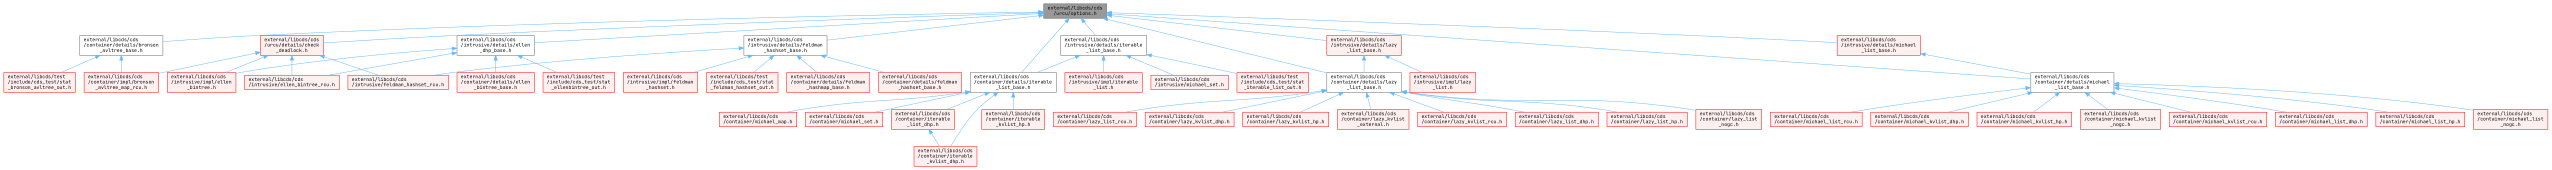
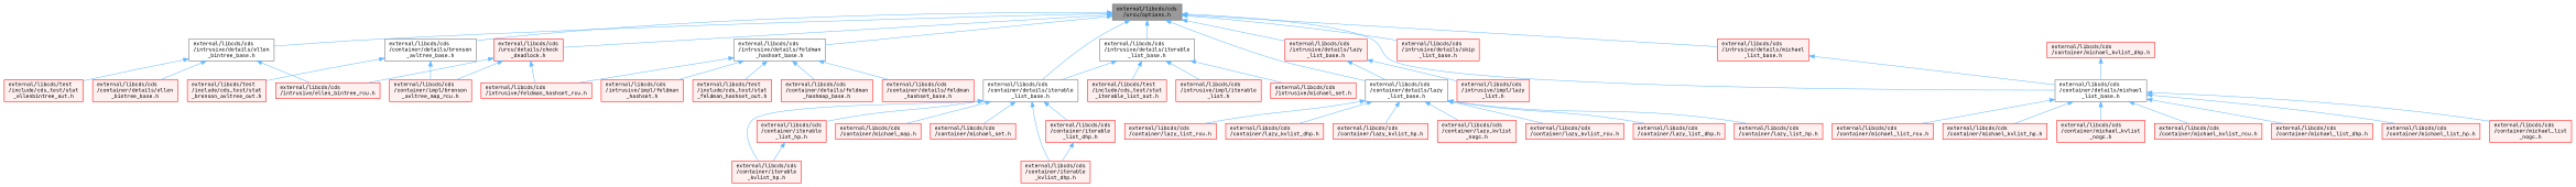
  digraph {
    fontname="JetBrains Mono"
    node [color=red fillcolor="#FFF0F0" fontname="JetBrains Mono" fontsize=10 shape=box style=filled]
    edge [color=steelblue1 dir=back fontname="JetBrains Mono" fontsize=10 labelfontname=Helvetica labelfontsize=10 style=solid]
    n1 [color=gray40 fillcolor=grey60 fontcolor=black height=0.2 label="external/libcds/cds\l/urcu/options.h" width=0.4]
    n2 [color=grey40 fillcolor=white height=0.2 label="external/libcds/cds\l/container/details/bronson\l_avltree_base.h" width=0.4]
    n3 [color=grey40 fillcolor=white height=0.2 label="external/libcds/cds\l/container/details/iterable\l_list_base.h" width=0.4]
    n4 [color=grey40 fillcolor=white height=0.2 label="external/libcds/cds\l/container/details/lazy\l_list_base.h" width=0.4]
    n5 [color=grey40 fillcolor=white height=0.2 label="external/libcds/cds\l/container/details/michael\l_list_base.h" width=0.4]
-   n6 [color=grey40 fillcolor=white height=0.2 label="external/libcds/cds\l/intrusive/details/ellen\l_dhp_base.h" width=0.4]
+   n6 [color=grey40 fillcolor=white height=0.2 label="external/libcds/cds\l/intrusive/details/ellen\l_bintree_base.h" width=0.4]
    n7 [color=grey40 fillcolor=white height=0.2 label="external/libcds/cds\l/intrusive/details/feldman\l_hashset_base.h" width=0.4]
    n8 [color=grey40 fillcolor=white height=0.2 label="external/libcds/cds\l/intrusive/details/iterable\l_list_base.h" width=0.4]
    n9 [height=0.2 label="external/libcds/cds\l/intrusive/details/lazy\l_list_base.h" width=0.4]
    n10 [height=0.2 label="external/libcds/cds\l/intrusive/details/michael\l_list_base.h" width=0.4]
+   n11 [height=0.2 label="external/libcds/cds\l/intrusive/details/skip\l_list_base.h" width=0.4]
    n12 [height=0.2 label="external/libcds/cds\l/urcu/details/check\l_deadlock.h" width=0.4]
    n13 [height=0.2 label="external/libcds/cds\l/container/impl/bronson\l_avltree_map_rcu.h" width=0.4]
    n14 [height=0.2 label="external/libcds/test\l/include/cds_test/stat\l_bronson_avltree_out.h" width=0.4]
    n15 [height=0.2 label="external/libcds/cds\l/container/iterable\l_kvlist_dhp.h" width=0.4]
    n16 [height=0.2 label="external/libcds/cds\l/container/iterable\l_kvlist_hp.h" width=0.4]
    n17 [height=0.2 label="external/libcds/cds\l/container/iterable\l_list_dhp.h" width=0.4]
+   n18 [height=0.2 label="external/libcds/cds\l/container/iterable\l_list_hp.h" width=0.4]
    n19 [height=0.2 label="external/libcds/cds\l/container/michael_map.h" width=0.4]
    n20 [height=0.2 label="external/libcds/cds\l/container/michael_set.h" width=0.4]
    n21 [height=0.2 label="external/libcds/cds\l/container/lazy_kvlist_dhp.h" width=0.4]
    n22 [height=0.2 label="external/libcds/cds\l/container/lazy_kvlist_hp.h" width=0.4]
-   n23 [height=0.2 label="external/libcds/cds\l/container/lazy_kvlist\l_external.h" width=0.4]
+   n23 [height=0.2 label="external/libcds/cds\l/container/lazy_kvlist\l_nogc.h" width=0.4]
    n24 [height=0.2 label="external/libcds/cds\l/container/lazy_kvlist_rcu.h" width=0.4]
    n25 [height=0.2 label="external/libcds/cds\l/container/lazy_list_dhp.h" width=0.4]
    n26 [height=0.2 label="external/libcds/cds\l/container/lazy_list_hp.h" width=0.4]
-   n27 [height=0.2 label="external/libcds/cds\l/container/lazy_list\l_nogc.h" width=0.4]
    n28 [height=0.2 label="external/libcds/cds\l/container/lazy_list_rcu.h" width=0.4]
    n29 [height=0.2 label="external/libcds/cds\l/container/michael_kvlist_dhp.h" width=0.4]
    n30 [height=0.2 label="external/libcds/cds\l/container/michael_kvlist_hp.h" width=0.4]
    n31 [height=0.2 label="external/libcds/cds\l/container/michael_kvlist\l_nogc.h" width=0.4]
    n32 [height=0.2 label="external/libcds/cds\l/container/michael_kvlist_rcu.h" width=0.4]
    n33 [height=0.2 label="external/libcds/cds\l/container/michael_list_dhp.h" width=0.4]
    n34 [height=0.2 label="external/libcds/cds\l/container/michael_list_hp.h" width=0.4]
    n35 [height=0.2 label="external/libcds/cds\l/container/michael_list\l_nogc.h" width=0.4]
    n36 [height=0.2 label="external/libcds/cds\l/container/michael_list_rcu.h" width=0.4]
    n37 [height=0.2 label="external/libcds/cds\l/container/details/ellen\l_bintree_base.h" width=0.4]
    n38 [height=0.2 label="external/libcds/cds\l/intrusive/ellen_bintree_rcu.h" width=0.4]
-   n39 [height=0.2 label="external/libcds/cds\l/intrusive/impl/ellen\l_bintree.h" width=0.4]
    n40 [height=0.2 label="external/libcds/test\l/include/cds_test/stat\l_ellenbintree_out.h" width=0.4]
    n41 [height=0.2 label="external/libcds/cds\l/container/details/feldman\l_hashmap_base.h" width=0.4]
    n42 [height=0.2 label="external/libcds/cds\l/container/details/feldman\l_hashset_base.h" width=0.4]
    n43 [height=0.2 label="external/libcds/cds\l/intrusive/feldman_hashset_rcu.h" width=0.4]
    n44 [height=0.2 label="external/libcds/cds\l/intrusive/impl/feldman\l_hashset.h" width=0.4]
    n45 [height=0.2 label="external/libcds/test\l/include/cds_test/stat\l_feldman_hashset_out.h" width=0.4]
    n46 [height=0.2 label="external/libcds/cds\l/intrusive/impl/iterable\l_list.h" width=0.4]
    n47 [height=0.2 label="external/libcds/cds\l/intrusive/michael_set.h" width=0.4]
    n48 [height=0.2 label="external/libcds/test\l/include/cds_test/stat\l_iterable_list_out.h" width=0.4]
    n49 [height=0.2 label="external/libcds/cds\l/intrusive/impl/lazy\l_list.h" width=0.4]
    n1 -> n2
    n1 -> n3
    n1 -> n4
    n1 -> n5
    n1 -> n6
    n1 -> n7
    n1 -> n8
    n1 -> n9
    n1 -> n10
+   n1 -> n11
    n1 -> n12
    n2 -> n13
    n2 -> n14
    n3 -> n15
    n3 -> n16
    n3 -> n17
+   n3 -> n18
    n3 -> n19
    n3 -> n20
    n4 -> n21
    n4 -> n22
    n4 -> n23
    n4 -> n24
    n4 -> n25
    n4 -> n26
-   n4 -> n27
    n4 -> n28
-   n5 -> n29
+   n29 -> n5
    n5 -> n30
    n5 -> n31
    n5 -> n32
    n5 -> n33
    n5 -> n34
    n5 -> n35
    n5 -> n36
    n6 -> n37
    n6 -> n38
-   n6 -> n39
    n6 -> n40
    n7 -> n41
    n7 -> n42
    n7 -> n43
    n7 -> n44
    n7 -> n45
    n8 -> n3
    n8 -> n46
    n8 -> n47
    n8 -> n48
    n9 -> n4
    n9 -> n49
    n10 -> n5
    n12 -> n13
    n12 -> n38
-   n12 -> n39
    n12 -> n43
    n17 -> n15
+   n18 -> n16
  }
